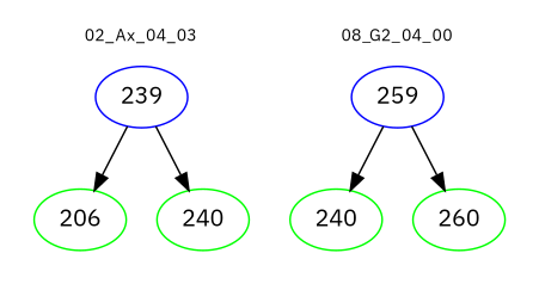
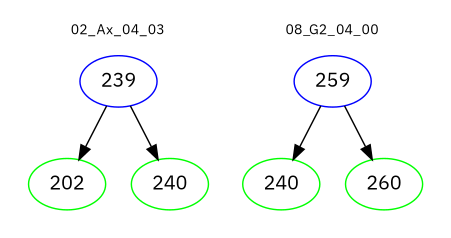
  digraph {
    fontname="IBM Plex Sans"
    node [color=green fontname="IBM Plex Sans"]
    edge [color=black fontname="IBM Plex Sans"]
    n1 [color=blue label=239]
-   n2 [label=206]
+   n2 [label=202]
    n3 [label=240]
    n4 [color=blue label=259]
    n5 [label=240]
    n6 [label=260]
    subgraph cluster_1 {
      color=white
      fontsize=10
      label="02_Ax_04_03"
      n1
      n2
      n3
    }
    subgraph cluster_2 {
      color=white
      fontsize=10
      label="08_G2_04_00"
      n4
      n5
      n6
    }
    n1 -> n2
    n1 -> n3
    n4 -> n5
    n4 -> n6
  }
